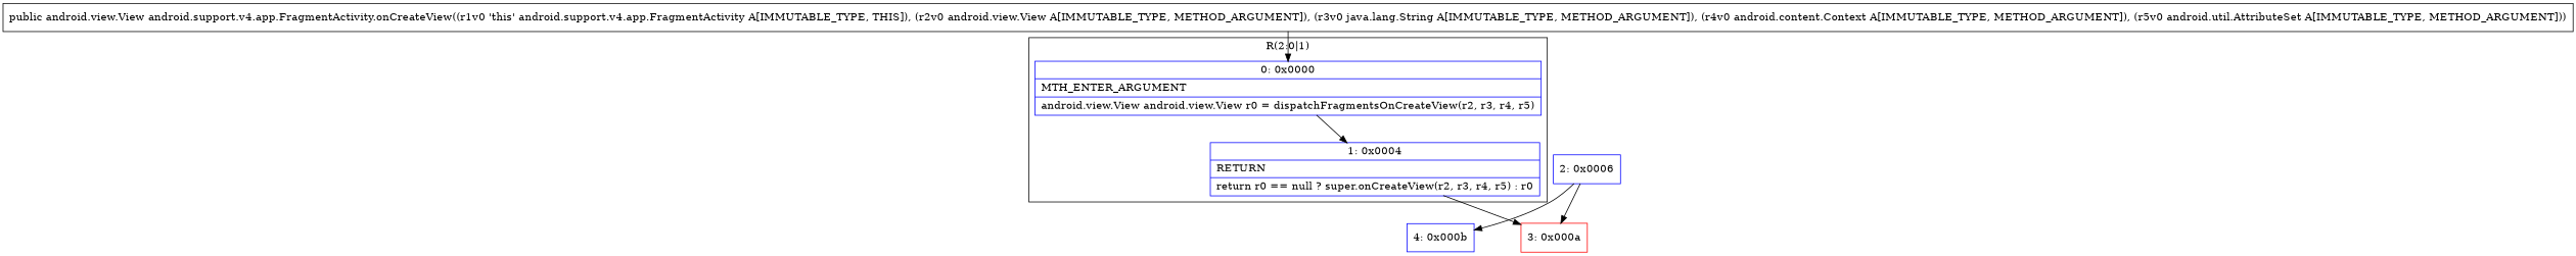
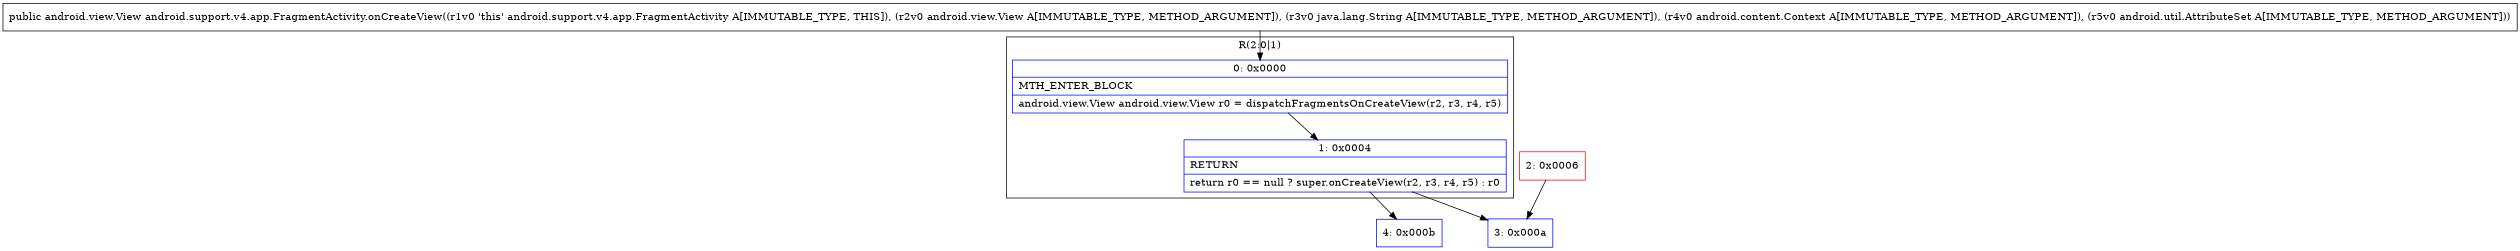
  digraph {
    node [color=blue shape=record]
-   n1 [label="{0\:\ 0x0000|MTH_ENTER_ARGUMENT\l|android.view.View android.view.View r0 = dispatchFragmentsOnCreateView(r2, r3, r4, r5)\l}"]
+   n1 [label="{0\:\ 0x0000|MTH_ENTER_BLOCK\l|android.view.View android.view.View r0 = dispatchFragmentsOnCreateView(r2, r3, r4, r5)\l}"]
    n2 [label="{1\:\ 0x0004|RETURN\l|return r0 == null ? super.onCreateView(r2, r3, r4, r5) : r0\l}"]
    n3 [label="{4\:\ 0x000b}"]
-   n4 [color=red label="{3\:\ 0x000a}"]
-   n5 [label="{2\:\ 0x0006}"]
+   n4 [label="{3\:\ 0x000a}"]
+   n5 [color=red label="{2\:\ 0x0006}"]
    n6 [label="{public android.view.View android.support.v4.app.FragmentActivity.onCreateView((r1v0 'this' android.support.v4.app.FragmentActivity A[IMMUTABLE_TYPE, THIS]), (r2v0 android.view.View A[IMMUTABLE_TYPE, METHOD_ARGUMENT]), (r3v0 java.lang.String A[IMMUTABLE_TYPE, METHOD_ARGUMENT]), (r4v0 android.content.Context A[IMMUTABLE_TYPE, METHOD_ARGUMENT]), (r5v0 android.util.AttributeSet A[IMMUTABLE_TYPE, METHOD_ARGUMENT])) }" color=""]
    subgraph cluster_1 {
      label="R(2:0|1)"
      n1
      n2
    }
    n1 -> n2
-   n5 -> n3
+   n2 -> n3
    n2 -> n4
    n5 -> n4
    n6 -> n1
  }
